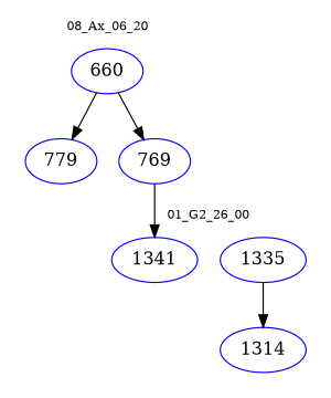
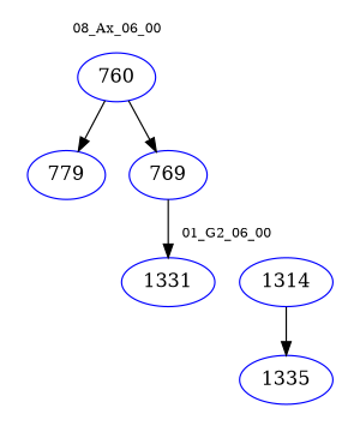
  digraph {
    node [color=blue]
    edge [color=black]
-   n1 [label=660]
+   n1 [label=760]
    n2 [label=779]
    n3 [label=769]
    n4 [label=1335]
    n5 [label=1314]
-   n6 [label=1341]
+   n6 [label=1331]
    subgraph cluster_1 {
      color=white
      fontsize=10
-     label="08_Ax_06_20"
+     label="08_Ax_06_00"
      n1
      n2
      n3
    }
    subgraph cluster_2 {
      color=white
      fontsize=10
-     label="01_G2_26_00"
+     label="01_G2_06_00"
      n4
      n5
      n6
    }
    n1 -> n2
    n1 -> n3
    n3 -> n6
-   n4 -> n5
+   n5 -> n4
  }
